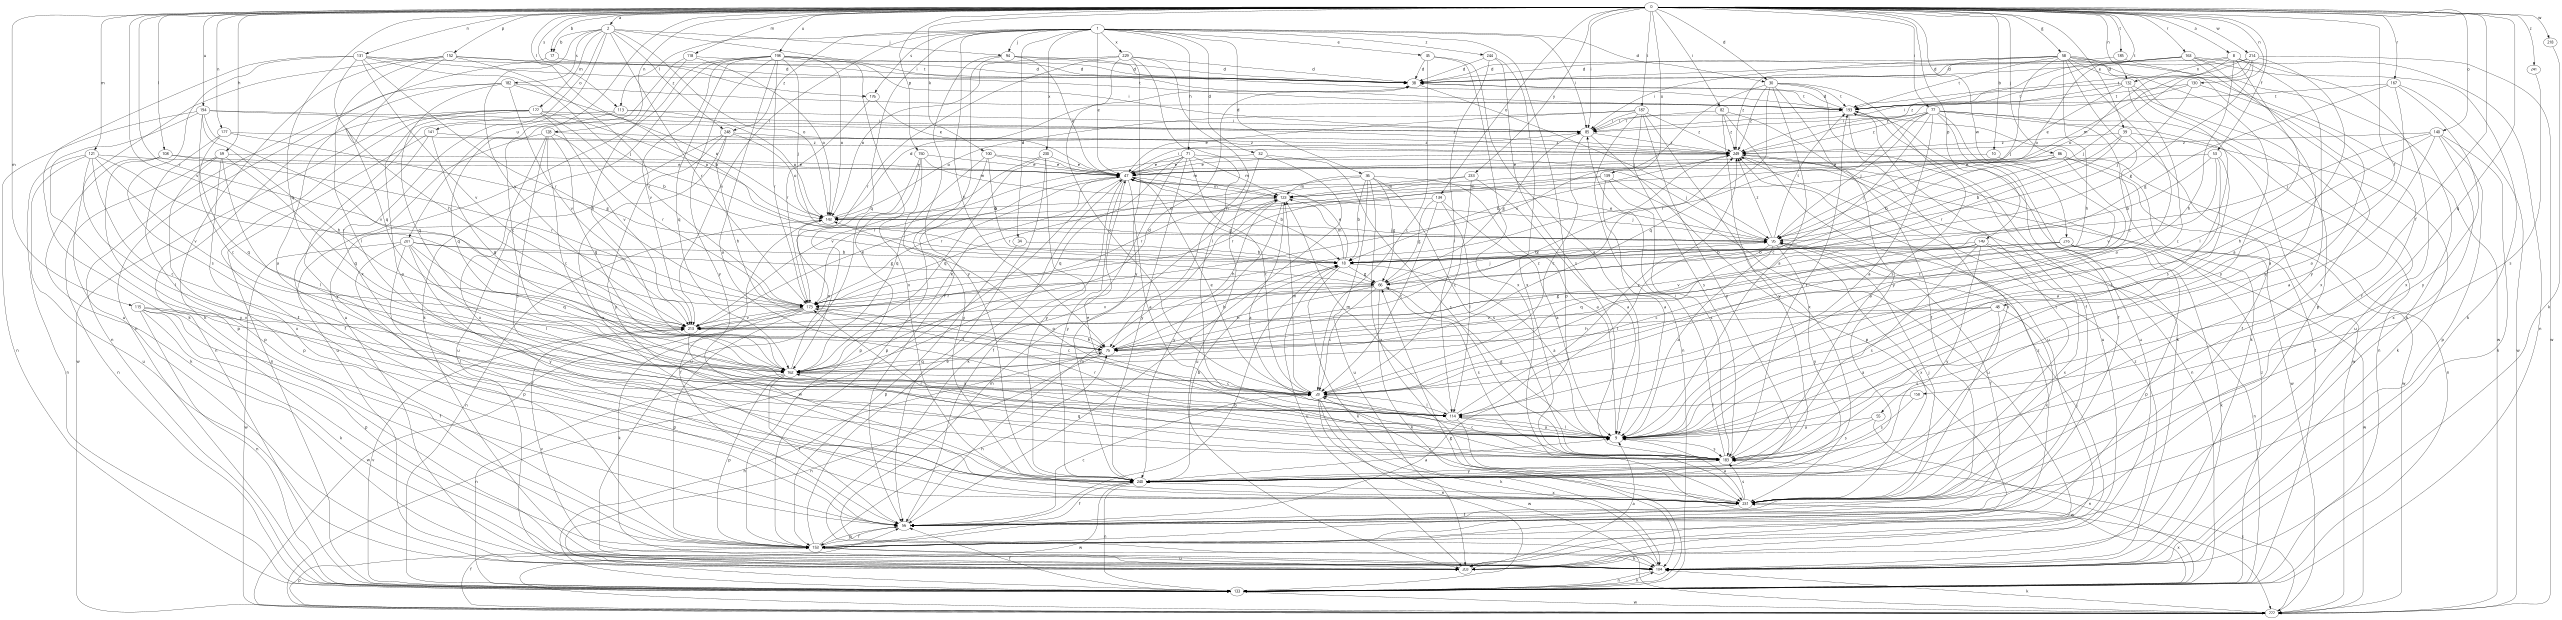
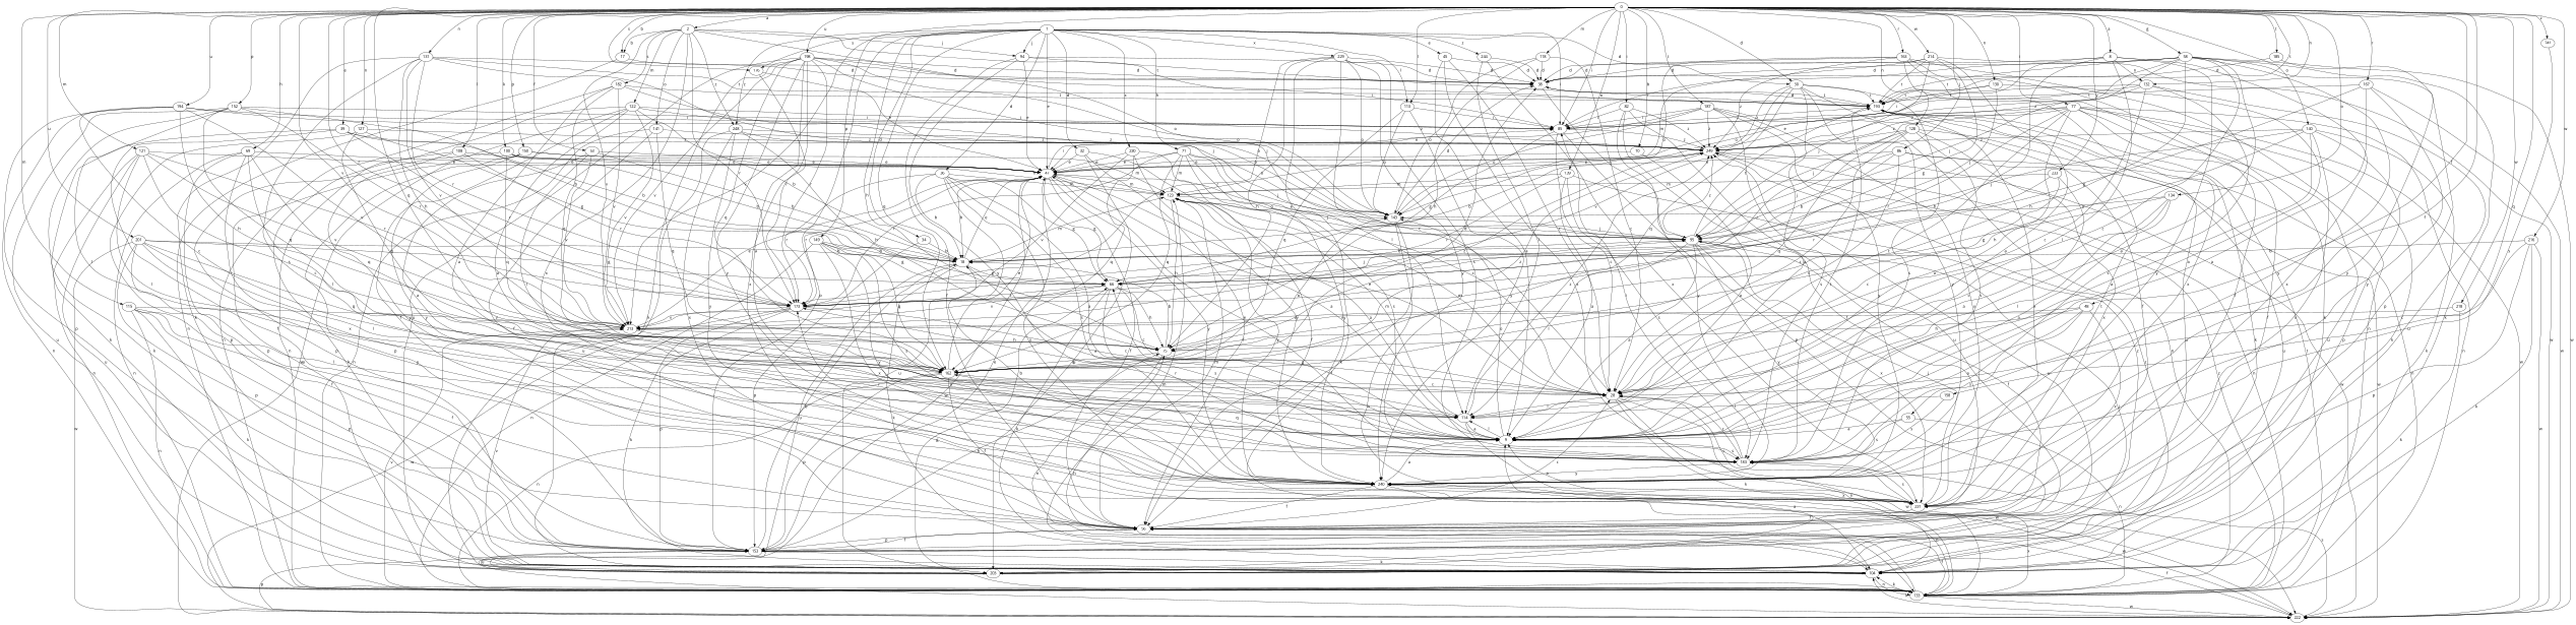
  strict digraph {
    fontname="Open Sans"
    node [fontname="Open Sans"]
    edge [fontname="Open Sans"]
    0
    2
    8
    10
    17
    30
    39
    48
    53
    55
    58
    69
    77
    82
    85
    86
    100
    108
    113
    115
    118
    121
    127
    128
    130
    131
    132
    n28 [label=134]
    139
    140
    149
    150
    152
    158
    162
    163
    167
    173
    176
    185
    187
    193
    194
    198
    201
    213
    214
    216
    218
    233
    241
    94
    248
    122
    141
    143
    182
    231
    75
    38
    114
    240
    47
    9
    133
    183
    56
    249
    18
    104
    153
    28
    222
    95
    203
    66
    123
    1
    32
    34
    36
    45
    71
    229
    230
    244
    0 -> 2 [label=a]
    0 -> 8 [label=a]
    0 -> 10 [label=b]
    0 -> 17 [label=b]
    0 -> 30 [label=d]
    0 -> 39 [label=e]
    0 -> 48 [label=f]
    0 -> 53 [label=f]
    0 -> 55 [label=f]
    0 -> 58 [label=g]
    0 -> 69 [label=h]
    0 -> 77 [label=i]
    0 -> 82 [label=i]
    0 -> 85 [label=i]
    0 -> 86 [label=j]
    0 -> 100 [label=k]
    0 -> 108 [label=l]
    0 -> 113 [label=l]
    0 -> 115 [label=m]
    0 -> 118 [label=m]
    0 -> 121 [label=m]
    0 -> 127 [label=n]
    0 -> 128 [label=n]
    0 -> 130 [label=n]
    0 -> 131 [label=n]
    0 -> 132 [label=n]
    0 -> n28 [label=o]
    0 -> 139 [label=o]
    0 -> 140 [label=o]
    0 -> 149 [label=p]
    0 -> 150 [label=p]
    0 -> 152 [label=p]
    0 -> 158 [label=q]
    0 -> 162 [label=q]
    0 -> 163 [label=r]
    0 -> 167 [label=r]
    0 -> 173 [label=r]
    0 -> 176 [label=s]
    0 -> 185 [label=t]
    0 -> 187 [label=t]
    0 -> 193 [label=t]
    0 -> 194 [label=u]
    0 -> 198 [label=u]
    0 -> 201 [label=u]
    0 -> 213 [label=v]
    0 -> 214 [label=w]
    0 -> 216 [label=w]
    0 -> 218 [label=w]
    0 -> 233 [label=y]
    0 -> 241 [label=z]
    2 -> 17 [label=b]
    2 -> 173 [label=r]
    2 -> 193 [label=t]
    2 -> 213 [label=v]
    2 -> 94 [label=j]
    2 -> 248 [label=z]
    2 -> 122 [label=m]
    2 -> 141 [label=o]
    2 -> 143 [label=o]
    2 -> 182 [label=s]
    2 -> 231 [label=x]
    8 -> 132 [label=n]
    8 -> 143 [label=o]
    8 -> 231 [label=x]
    8 -> 75 [label=h]
    8 -> 38 [label=d]
    8 -> 114 [label=l]
    8 -> 240 [label=y]
    10 -> 47 [label=e]
    10 -> 9 [label=a]
    17 -> 38 [label=d]
    17 -> 133 [label=n]
    30 -> 162 [label=q]
    30 -> 193 [label=t]
    30 -> 213 [label=v]
    30 -> 240 [label=y]
    30 -> 9 [label=a]
    30 -> 183 [label=s]
    30 -> 56 [label=f]
    30 -> 249 [label=z]
    39 -> 173 [label=r]
    39 -> 56 [label=f]
    39 -> 249 [label=z]
    39 -> 18 [label=b]
    39 -> 104 [label=k]
    48 -> 213 [label=v]
    48 -> 231 [label=x]
    48 -> 75 [label=h]
    48 -> 9 [label=a]
    48 -> 183 [label=s]
    53 -> 213 [label=v]
    53 -> 114 [label=l]
    53 -> 47 [label=e]
    53 -> 9 [label=a]
    53 -> 18 [label=b]
    55 -> 9 [label=a]
    55 -> 133 [label=n]
    55 -> 183 [label=s]
    58 -> 85 [label=i]
    58 -> 193 [label=t]
    58 -> 75 [label=h]
    58 -> 38 [label=d]
    58 -> 240 [label=y]
    58 -> 9 [label=a]
    58 -> 249 [label=z]
    58 -> 104 [label=k]
    58 -> 153 [label=p]
    58 -> 28 [label=c]
    58 -> 222 [label=w]
    58 -> 95 [label=j]
    69 -> 162 [label=q]
    69 -> 231 [label=x]
    69 -> 114 [label=l]
    69 -> 47 [label=e]
    69 -> 133 [label=n]
    69 -> 153 [label=p]
    77 -> 85 [label=i]
    77 -> 173 [label=r]
    77 -> 9 [label=a]
    77 -> 133 [label=n]
    77 -> 56 [label=f]
    77 -> 249 [label=z]
    77 -> 104 [label=k]
    77 -> 28 [label=c]
    77 -> 222 [label=w]
    77 -> 95 [label=j]
    77 -> 203 [label=u]
    82 -> 85 [label=i]
    82 -> 240 [label=y]
    82 -> 56 [label=f]
    82 -> 249 [label=z]
    82 -> 203 [label=u]
    85 -> 249 [label=z]
    85 -> 153 [label=p]
    85 -> 28 [label=c]
    85 -> 66 [label=g]
    86 -> 47 [label=e]
    86 -> 133 [label=n]
    86 -> 18 [label=b]
    86 -> 28 [label=c]
    86 -> 222 [label=w]
    86 -> 95 [label=j]
    100 -> 162 [label=q]
    100 -> 47 [label=e]
    100 -> 18 [label=b]
    100 -> 153 [label=p]
    100 -> 123 [label=m]
    108 -> 173 [label=r]
    108 -> 240 [label=y]
    108 -> 47 [label=e]
    108 -> 104 [label=k]
    113 -> 85 [label=i]
    113 -> 162 [label=q]
    113 -> 143 [label=o]
    113 -> 240 [label=y]
    115 -> 213 [label=v]
    115 -> 114 [label=l]
    115 -> 133 [label=n]
    115 -> 56 [label=f]
    115 -> 104 [label=k]
    115 -> 153 [label=p]
    118 -> 143 [label=o]
    118 -> 75 [label=h]
    118 -> 38 [label=d]
    118 -> 28 [label=c]
    121 -> 173 [label=r]
    121 -> 213 [label=v]
    121 -> 114 [label=l]
    121 -> 47 [label=e]
    121 -> 133 [label=n]
    121 -> 28 [label=c]
    121 -> 203 [label=u]
    127 -> 162 [label=q]
    127 -> 249 [label=z]
    127 -> 153 [label=p]
    127 -> 66 [label=g]
    128 -> 162 [label=q]
    128 -> 173 [label=r]
    128 -> 231 [label=x]
    128 -> 183 [label=s]
    128 -> 249 [label=z]
    128 -> 28 [label=c]
    128 -> 203 [label=u]
    130 -> 85 [label=i]
    130 -> 193 [label=t]
    130 -> 9 [label=a]
    130 -> 95 [label=j]
    131 -> 173 [label=r]
    131 -> 193 [label=t]
    131 -> 213 [label=v]
    131 -> 75 [label=h]
    131 -> 38 [label=d]
    131 -> 183 [label=s]
    131 -> 104 [label=k]
    131 -> 95 [label=j]
    132 -> 193 [label=t]
    132 -> 47 [label=e]
    132 -> 183 [label=s]
    132 -> 249 [label=z]
    132 -> 28 [label=c]
    132 -> 203 [label=u]
    n28 -> 143 [label=o]
    n28 -> 114 [label=l]
    n28 -> 9 [label=a]
    n28 -> 28 [label=c]
    n28 -> 66 [label=g]
    139 -> 173 [label=r]
    139 -> 9 [label=a]
    139 -> 183 [label=s]
    139 -> 203 [label=u]
    139 -> 123 [label=m]
    140 -> 231 [label=x]
    140 -> 75 [label=h]
    140 -> 9 [label=a]
    140 -> 249 [label=z]
    140 -> 104 [label=k]
    140 -> 153 [label=p]
    140 -> 95 [label=j]
    149 -> 162 [label=q]
    149 -> 231 [label=x]
    149 -> 240 [label=y]
    149 -> 133 [label=n]
    149 -> 183 [label=s]
    149 -> 18 [label=b]
-   149 -> 75 [label=g]
+   149 -> 66 [label=g]
    150 -> 240 [label=y]
    150 -> 47 [label=e]
    150 -> 153 [label=p]
    150 -> 203 [label=u]
    150 -> 123 [label=m]
-   152 -> 38 [label=i]
+   152 -> 85 [label=i]
    152 -> 162 [label=q]
    152 -> 173 [label=r]
    152 -> 114 [label=l]
    152 -> 18 [label=b]
    152 -> 104 [label=k]
    152 -> 203 [label=u]
    158 -> 114 [label=l]
    158 -> 183 [label=s]
    162 -> 143 [label=o]
    162 -> 38 [label=d]
    162 -> 47 [label=e]
    162 -> 133 [label=n]
    162 -> 56 [label=f]
    162 -> 249 [label=z]
    162 -> 153 [label=p]
    162 -> 28 [label=c]
    163 -> 143 [label=o]
    163 -> 231 [label=x]
    163 -> 38 [label=d]
    163 -> 133 [label=n]
    163 -> 56 [label=f]
    163 -> 249 [label=z]
    163 -> 104 [label=k]
    167 -> 193 [label=t]
    167 -> 240 [label=y]
    167 -> 9 [label=a]
    167 -> 222 [label=w]
    167 -> 66 [label=g]
    173 -> 213 [label=v]
    173 -> 104 [label=k]
    173 -> 153 [label=p]
    173 -> 28 [label=c]
    173 -> 222 [label=w]
    176 -> 173 [label=r]
    176 -> 47 [label=e]
    185 -> 38 [label=d]
    185 -> 240 [label=y]
    187 -> 85 [label=i]
    187 -> 143 [label=o]
    187 -> 231 [label=x]
    187 -> 240 [label=y]
    187 -> 47 [label=e]
    187 -> 133 [label=n]
    187 -> 183 [label=s]
    187 -> 249 [label=z]
    193 -> 85 [label=i]
    193 -> 231 [label=x]
    193 -> 38 [label=d]
    193 -> 104 [label=k]
    193 -> 203 [label=u]
    194 -> 85 [label=i]
    194 -> 213 [label=v]
    194 -> 75 [label=h]
    194 -> 133 [label=n]
    194 -> 249 [label=z]
    194 -> 153 [label=p]
    194 -> 28 [label=c]
    198 -> 85 [label=i]
    198 -> 162 [label=q]
    198 -> 173 [label=r]
    198 -> 213 [label=v]
    198 -> 143 [label=o]
    198 -> 231 [label=x]
    198 -> 38 [label=d]
    198 -> 240 [label=y]
    198 -> 9 [label=a]
    198 -> 104 [label=k]
    198 -> 95 [label=j]
    198 -> 203 [label=u]
    201 -> 162 [label=q]
    201 -> 114 [label=l]
    201 -> 240 [label=y]
    201 -> 56 [label=f]
    201 -> 18 [label=b]
    201 -> 153 [label=p]
    201 -> 222 [label=w]
    201 -> 66 [label=g]
    213 -> 75 [label=h]
    213 -> 47 [label=e]
    213 -> 9 [label=a]
    214 -> 193 [label=t]
    214 -> 38 [label=d]
    214 -> 9 [label=a]
    214 -> 222 [label=w]
    214 -> 95 [label=j]
    214 -> 66 [label=g]
    214 -> 123 [label=m]
    216 -> 18 [label=b]
    216 -> 104 [label=k]
    216 -> 153 [label=p]
    216 -> 28 [label=c]
    216 -> 222 [label=w]
-   216 -> 213 [label=v]
+   218 -> 213 [label=v]
    218 -> 104 [label=k]
    233 -> 173 [label=r]
    233 -> 9 [label=a]
    233 -> 28 [label=c]
    233 -> 123 [label=m]
    241 -> 183 [label=s]
    94 -> 193 [label=t]
    94 -> 38 [label=d]
    94 -> 240 [label=y]
    94 -> 47 [label=e]
    94 -> 56 [label=f]
    248 -> 143 [label=o]
    248 -> 231 [label=x]
    248 -> 75 [label=h]
    248 -> 240 [label=y]
    248 -> 249 [label=z]
    248 -> 203 [label=u]
    122 -> 85 [label=i]
    122 -> 213 [label=v]
    122 -> 143 [label=o]
    122 -> 9 [label=a]
    122 -> 133 [label=n]
    122 -> 56 [label=f]
    122 -> 18 [label=b]
    122 -> 222 [label=w]
    141 -> 162 [label=q]
    141 -> 133 [label=n]
    141 -> 56 [label=f]
    141 -> 249 [label=z]
    143 -> 38 [label=d]
    143 -> 133 [label=n]
    143 -> 56 [label=f]
    143 -> 95 [label=j]
    182 -> 162 [label=q]
    182 -> 193 [label=t]
    182 -> 213 [label=v]
    182 -> 143 [label=o]
    182 -> 9 [label=a]
    182 -> 133 [label=n]
    231 -> 193 [label=t]
    231 -> 9 [label=a]
    231 -> 183 [label=s]
    231 -> 56 [label=f]
    231 -> 28 [label=c]
    231 -> 95 [label=j]
    75 -> 162 [label=q]
    75 -> 133 [label=n]
    75 -> 249 [label=z]
    75 -> 18 [label=b]
    38 -> 193 [label=t]
    38 -> 95 [label=j]
    114 -> 9 [label=a]
    114 -> 249 [label=z]
    114 -> 222 [label=w]
    114 -> 123 [label=m]
    240 -> 231 [label=x]
    240 -> 9 [label=a]
    240 -> 133 [label=n]
    240 -> 56 [label=f]
    240 -> 18 [label=b]
    240 -> 222 [label=w]
    47 -> 85 [label=i]
    47 -> 173 [label=r]
    47 -> 240 [label=y]
    47 -> 9 [label=a]
    47 -> 56 [label=f]
    47 -> 18 [label=b]
    47 -> 222 [label=w]
    47 -> 66 [label=g]
    47 -> 123 [label=m]
    9 -> 173 [label=r]
    9 -> 143 [label=o]
    9 -> 114 [label=l]
    9 -> 183 [label=s]
    9 -> 66 [label=g]
    133 -> 193 [label=t]
    133 -> 213 [label=v]
    133 -> 231 [label=x]
    133 -> 75 [label=h]
    133 -> 56 [label=f]
    133 -> 249 [label=z]
    133 -> 104 [label=k]
    133 -> 222 [label=w]
    133 -> 66 [label=g]
    183 -> 85 [label=i]
    183 -> 162 [label=q]
    183 -> 173 [label=r]
    183 -> 193 [label=t]
    183 -> 240 [label=y]
    183 -> 47 [label=e]
    183 -> 28 [label=c]
    56 -> 153 [label=p]
    56 -> 28 [label=c]
    56 -> 123 [label=m]
    249 -> 47 [label=e]
    249 -> 133 [label=n]
    249 -> 18 [label=b]
    249 -> 222 [label=w]
    18 -> 47 [label=e]
    18 -> 9 [label=a]
    18 -> 104 [label=k]
    18 -> 203 [label=u]
    18 -> 66 [label=g]
    18 -> 123 [label=m]
    104 -> 213 [label=v]
    104 -> 133 [label=n]
    104 -> 249 [label=z]
    104 -> 123 [label=m]
    153 -> 75 [label=h]
    153 -> 47 [label=e]
    153 -> 56 [label=f]
    153 -> 249 [label=z]
    153 -> 18 [label=b]
    153 -> 104 [label=k]
    153 -> 203 [label=u]
    28 -> 114 [label=l]
    28 -> 47 [label=e]
    28 -> 133 [label=n]
    28 -> 104 [label=k]
    28 -> 222 [label=w]
    28 -> 123 [label=m]
    222 -> 183 [label=s]
    222 -> 56 [label=f]
    222 -> 104 [label=k]
    222 -> 153 [label=p]
    95 -> 193 [label=t]
    95 -> 231 [label=x]
    95 -> 114 [label=l]
    95 -> 240 [label=y]
    95 -> 47 [label=e]
    95 -> 9 [label=a]
    95 -> 56 [label=f]
    95 -> 249 [label=z]
    95 -> 18 [label=b]
    203 -> 9 [label=a]
    203 -> 95 [label=j]
    66 -> 173 [label=r]
    66 -> 213 [label=v]
    66 -> 75 [label=h]
    66 -> 183 [label=s]
    66 -> 104 [label=k]
    66 -> 28 [label=c]
    66 -> 95 [label=j]
    123 -> 143 [label=o]
    123 -> 75 [label=h]
    123 -> 240 [label=y]
    123 -> 9 [label=a]
    123 -> 95 [label=j]
    1 -> 30 [label=d]
    1 -> 85 [label=i]
    1 -> 113 [label=l]
    1 -> 162 [label=q]
    1 -> 176 [label=s]
    1 -> 213 [label=v]
    1 -> 94 [label=j]
    1 -> 248 [label=z]
    1 -> 75 [label=h]
    1 -> 47 [label=e]
    1 -> 153 [label=p]
    1 -> 32 [label=d]
    1 -> 34 [label=d]
    1 -> 36 [label=d]
    1 -> 45 [label=e]
    1 -> 71 [label=h]
    1 -> 229 [label=x]
    1 -> 230 [label=x]
    1 -> 244 [label=z]
    32 -> 47 [label=e]
    32 -> 183 [label=s]
    32 -> 56 [label=f]
    32 -> 203 [label=u]
    34 -> 18 [label=b]
    34 -> 153 [label=p]
    36 -> 173 [label=r]
    36 -> 231 [label=x]
    36 -> 9 [label=a]
    36 -> 183 [label=s]
    36 -> 18 [label=b]
    36 -> 203 [label=u]
    36 -> 66 [label=g]
    36 -> 123 [label=m]
    45 -> 231 [label=x]
    45 -> 38 [label=d]
    45 -> 9 [label=a]
    45 -> 28 [label=c]
    71 -> 162 [label=q]
    71 -> 173 [label=r]
    71 -> 240 [label=y]
    71 -> 47 [label=e]
    71 -> 104 [label=k]
    71 -> 28 [label=c]
    71 -> 95 [label=j]
    71 -> 123 [label=m]
    229 -> 173 [label=r]
    229 -> 143 [label=o]
    229 -> 75 [label=h]
    229 -> 38 [label=d]
    229 -> 114 [label=l]
    229 -> 240 [label=y]
-   244 -> 183 [label=s]
+   229 -> 183 [label=s]
    229 -> 28 [label=c]
    230 -> 162 [label=q]
    230 -> 213 [label=v]
    230 -> 240 [label=y]
    230 -> 47 [label=e]
    230 -> 56 [label=f]
    244 -> 231 [label=x]
    244 -> 38 [label=d]
    244 -> 114 [label=l]
  }
